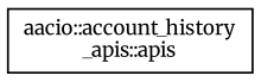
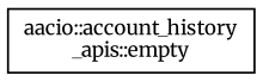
  digraph {
    rankdir=LR
    fontname=Merriweather
-   n1 [color=black fillcolor=white fontname=Merriweather fontsize=10 height=0.2 label="aacio::account_history\l_apis::apis" shape=record style=filled width=0.4]
+   n1 [color=black fillcolor=white fontname=Merriweather fontsize=10 height=0.2 label="aacio::account_history\l_apis::empty" shape=record style=filled width=0.4]
  }
